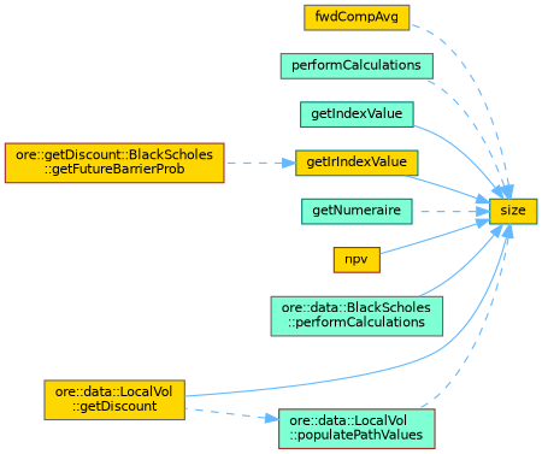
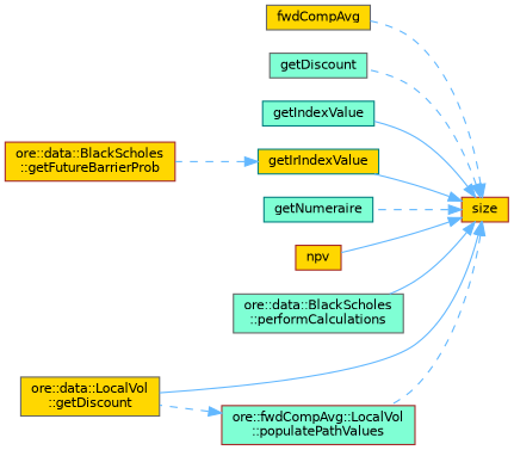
  digraph {
    rankdir=RL
    node [color=teal fillcolor=gold fontname=Helvetica fontsize=10 shape=box style=filled]
    edge [color=steelblue1 dir=back fontname=Helvetica fontsize=10 labelfontname=Helvetica labelfontsize=10 style=dashed]
-   n1 [fontcolor=black height=0.2 label=size width=0.4]
+   n1 [color=brown fontcolor=black height=0.2 label=size width=0.4]
    n2 [color=gray40 height=0.2 label=fwdCompAvg width=0.4]
-   n3 [color=gray40 fillcolor=aquamarine height=0.2 label=performCalculations width=0.4]
+   n3 [color=gray40 fillcolor=aquamarine height=0.2 label=getDiscount width=0.4]
    n4 [fillcolor=aquamarine height=0.2 label=getIndexValue width=0.4]
    n5 [height=0.2 label=getIrIndexValue width=0.4]
    n6 [fillcolor=aquamarine height=0.2 label=getNumeraire width=0.4]
    n7 [color=brown height=0.2 label=npv width=0.4]
    n8 [color=gray40 fillcolor=aquamarine height=0.2 label="ore::data::BlackScholes\l::performCalculations" width=0.4]
    n9 [color=gray40 height=0.2 label="ore::data::LocalVol\l::getDiscount" width=0.4]
-   n10 [color=brown fillcolor=aquamarine height=0.2 label="ore::data::LocalVol\l::populatePathValues" width=0.4]
-   n11 [color=brown height=0.2 label="ore::getDiscount::BlackScholes\l::getFutureBarrierProb" width=0.4]
+   n10 [color=brown fillcolor=aquamarine height=0.2 label="ore::fwdCompAvg::LocalVol\l::populatePathValues" width=0.4]
+   n11 [color=brown height=0.2 label="ore::data::BlackScholes\l::getFutureBarrierProb" width=0.4]
    n1 -> n2
    n1 -> n3
    n1 -> n4 [style=solid]
    n1 -> n5 [style=solid]
    n1 -> n6
    n1 -> n7 [style=solid]
    n1 -> n8 [style=solid]
    n1 -> n9 [style=solid]
    n1 -> n10
    n5 -> n11
    n10 -> n9
  }
